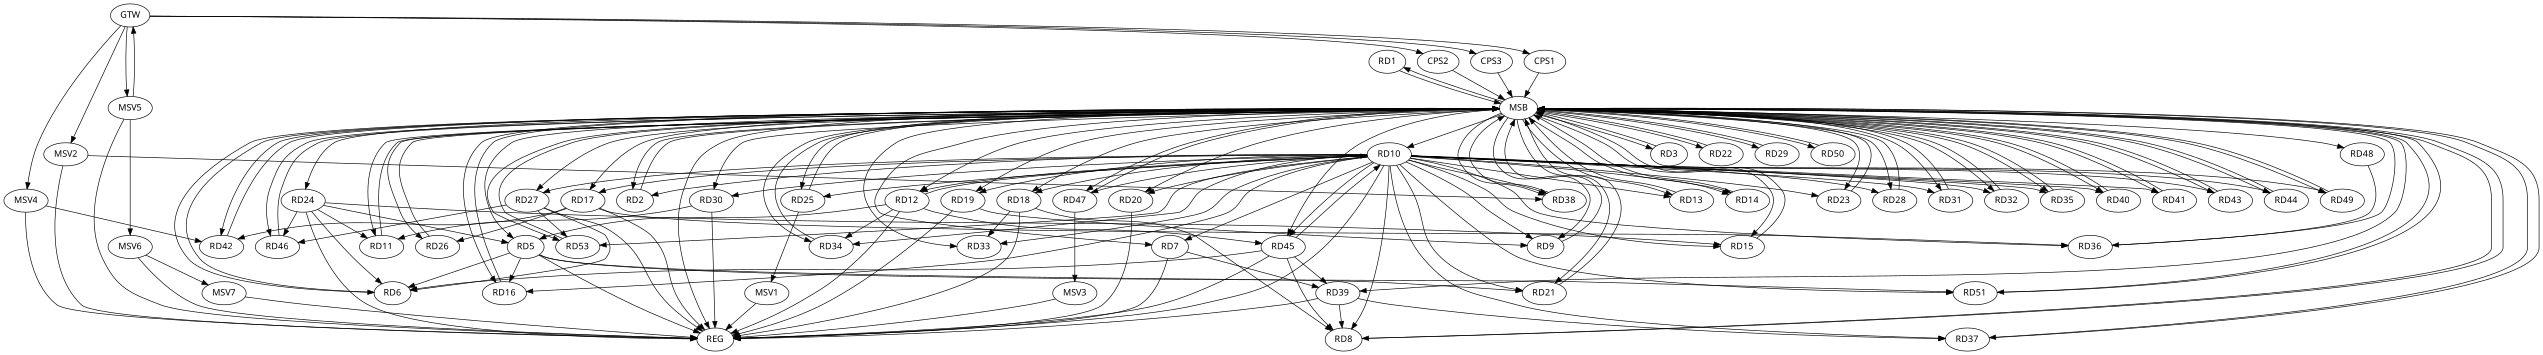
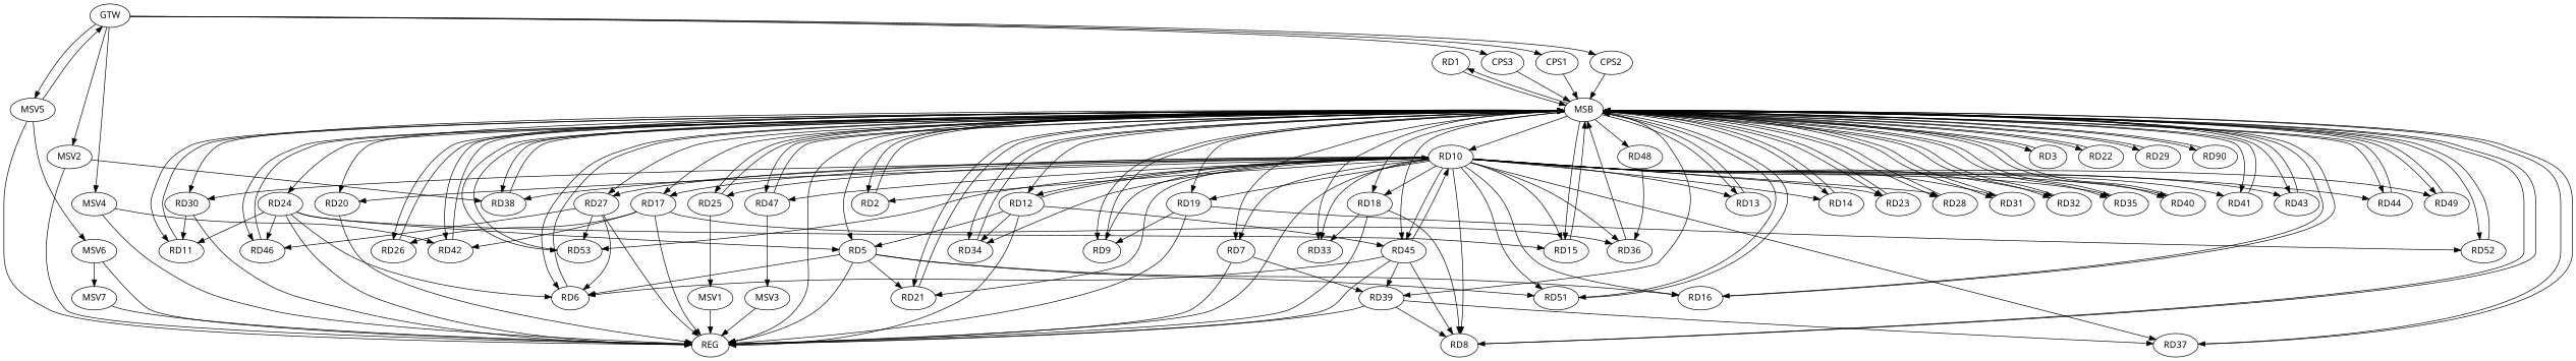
  strict digraph {
    fontname="Noto Sans"
    node [fontname="Noto Sans"]
    edge [fontname="Noto Sans"]
    n1 [label=RD1]
    n2 [label=MSB]
    n3 [label=RD2]
    n4 [label=RD3]
    n5 [label=RD5]
    n6 [label=RD6]
    n7 [label=RD16]
    n8 [label=RD21]
    n9 [label=RD51]
    n10 [label=REG]
    n11 [label=RD7]
    n12 [label=RD39]
    n13 [label=RD8]
    n14 [label=RD9]
    n15 [label=RD10]
    n16 [label=RD12]
    n17 [label=RD13]
    n18 [label=RD14]
    n19 [label=RD15]
    n20 [label=RD17]
    n21 [label=RD18]
    n22 [label=RD19]
    n23 [label=RD20]
    n24 [label=RD23]
    n25 [label=RD25]
    n26 [label=RD27]
    n27 [label=RD28]
    n28 [label=RD30]
    n29 [label=RD31]
    n30 [label=RD32]
    n31 [label=RD33]
    n32 [label=RD34]
    n33 [label=RD35]
    n34 [label=RD37]
    n35 [label=RD38]
    n36 [label=RD40]
    n37 [label=RD41]
    n38 [label=RD43]
    n39 [label=RD44]
    n40 [label=RD45]
    n41 [label=RD47]
    n42 [label=RD49]
    n43 [label=RD53]
    n44 [label=RD11]
    n45 [label=RD26]
    n46 [label=RD42]
+   n47 [label=RD52]
    n48 [label=RD22]
    n49 [label=RD24]
    n50 [label=RD46]
    n51 [label=RD29]
    n52 [label=RD48]
-   n53 [label=RD50]
+   n53 [label=RD90]
    n54 [label=RD36]
    n55 [label=MSV1]
    n56 [label=MSV3]
    n57 [label=CPS1]
    n58 [label=CPS2]
    n59 [label=CPS3]
    n60 [label=GTW]
    n61 [label=MSV2]
    n62 [label=MSV4]
    n63 [label=MSV5]
    n64 [label=MSV6]
    n65 [label=MSV7]
    n1 -> n2
    n2 -> n1
    n2 -> n3
    n2 -> n4
    n2 -> n5
    n2 -> n6
    n2 -> n7
    n2 -> n8
    n2 -> n9
    n2 -> n10
    n2 -> n11
    n2 -> n12
    n2 -> n13
    n2 -> n14
    n2 -> n15
    n2 -> n16
    n2 -> n17
    n2 -> n18
    n2 -> n19
    n2 -> n20
    n2 -> n21
    n2 -> n22
    n2 -> n23
    n2 -> n24
    n2 -> n25
    n2 -> n26
    n2 -> n27
    n2 -> n28
    n2 -> n29
    n2 -> n30
    n2 -> n31
    n2 -> n32
    n2 -> n33
    n2 -> n34
    n2 -> n35
    n2 -> n36
    n2 -> n37
    n2 -> n38
    n2 -> n39
    n2 -> n40
    n2 -> n41
    n2 -> n42
    n2 -> n43
    n2 -> n44
    n2 -> n45
    n2 -> n46
+   n2 -> n47
    n2 -> n48
    n2 -> n49
    n2 -> n50
    n2 -> n51
    n2 -> n52
    n2 -> n53
    n3 -> n2
    n4 -> n2
    n5 -> n6
    n5 -> n7
    n5 -> n8
    n5 -> n9
    n5 -> n10
    n6 -> n2
    n7 -> n2
    n8 -> n2
    n9 -> n2
    n11 -> n10
    n11 -> n12
    n12 -> n10
    n12 -> n13
    n12 -> n34
    n13 -> n2
    n14 -> n2
    n15 -> n3
    n15 -> n7
    n15 -> n8
    n15 -> n9
    n15 -> n10
    n15 -> n11
    n15 -> n13
    n15 -> n14
    n15 -> n16
    n15 -> n17
    n15 -> n18
    n15 -> n19
    n15 -> n20
    n15 -> n21
    n15 -> n22
    n15 -> n23
    n15 -> n24
    n15 -> n25
    n15 -> n26
    n15 -> n27
    n15 -> n28
    n15 -> n29
    n15 -> n30
    n15 -> n31
    n15 -> n32
    n15 -> n33
    n15 -> n34
    n15 -> n35
    n15 -> n36
    n15 -> n37
    n15 -> n38
    n15 -> n39
    n15 -> n40
    n15 -> n41
    n15 -> n42
    n15 -> n43
    n15 -> n54
    n16 -> n5
    n16 -> n10
    n16 -> n15
    n16 -> n32
    n16 -> n40
    n17 -> n2
    n18 -> n2
    n19 -> n2
    n20 -> n10
    n20 -> n45
    n20 -> n46
    n20 -> n54
    n21 -> n10
    n21 -> n13
    n21 -> n31
    n22 -> n10
    n22 -> n14
+   n22 -> n47
    n23 -> n10
    n24 -> n2
    n25 -> n2
    n25 -> n55
    n26 -> n6
    n26 -> n10
    n26 -> n43
    n26 -> n50
    n27 -> n2
    n28 -> n10
    n28 -> n44
    n29 -> n2
    n30 -> n2
    n32 -> n2
    n33 -> n2
    n34 -> n2
    n35 -> n2
    n36 -> n2
    n37 -> n2
    n38 -> n2
    n39 -> n2
    n40 -> n6
    n40 -> n10
    n40 -> n12
    n40 -> n13
    n40 -> n15
    n41 -> n2
    n41 -> n56
    n42 -> n2
    n43 -> n2
    n44 -> n2
    n45 -> n2
    n46 -> n2
+   n47 -> n2
    n48 -> n2
    n49 -> n5
    n49 -> n6
    n49 -> n10
    n49 -> n19
    n49 -> n44
    n49 -> n50
    n50 -> n2
    n51 -> n2
    n52 -> n54
    n53 -> n2
    n54 -> n2
    n55 -> n10
    n56 -> n10
    n57 -> n2
    n58 -> n2
    n59 -> n2
    n60 -> n57
    n60 -> n58
    n60 -> n59
    n60 -> n61
    n60 -> n62
    n60 -> n63
    n61 -> n10
    n61 -> n35
    n62 -> n10
    n62 -> n46
    n63 -> n10
    n63 -> n60
    n63 -> n64
    n64 -> n10
    n64 -> n65
    n65 -> n10
  }
